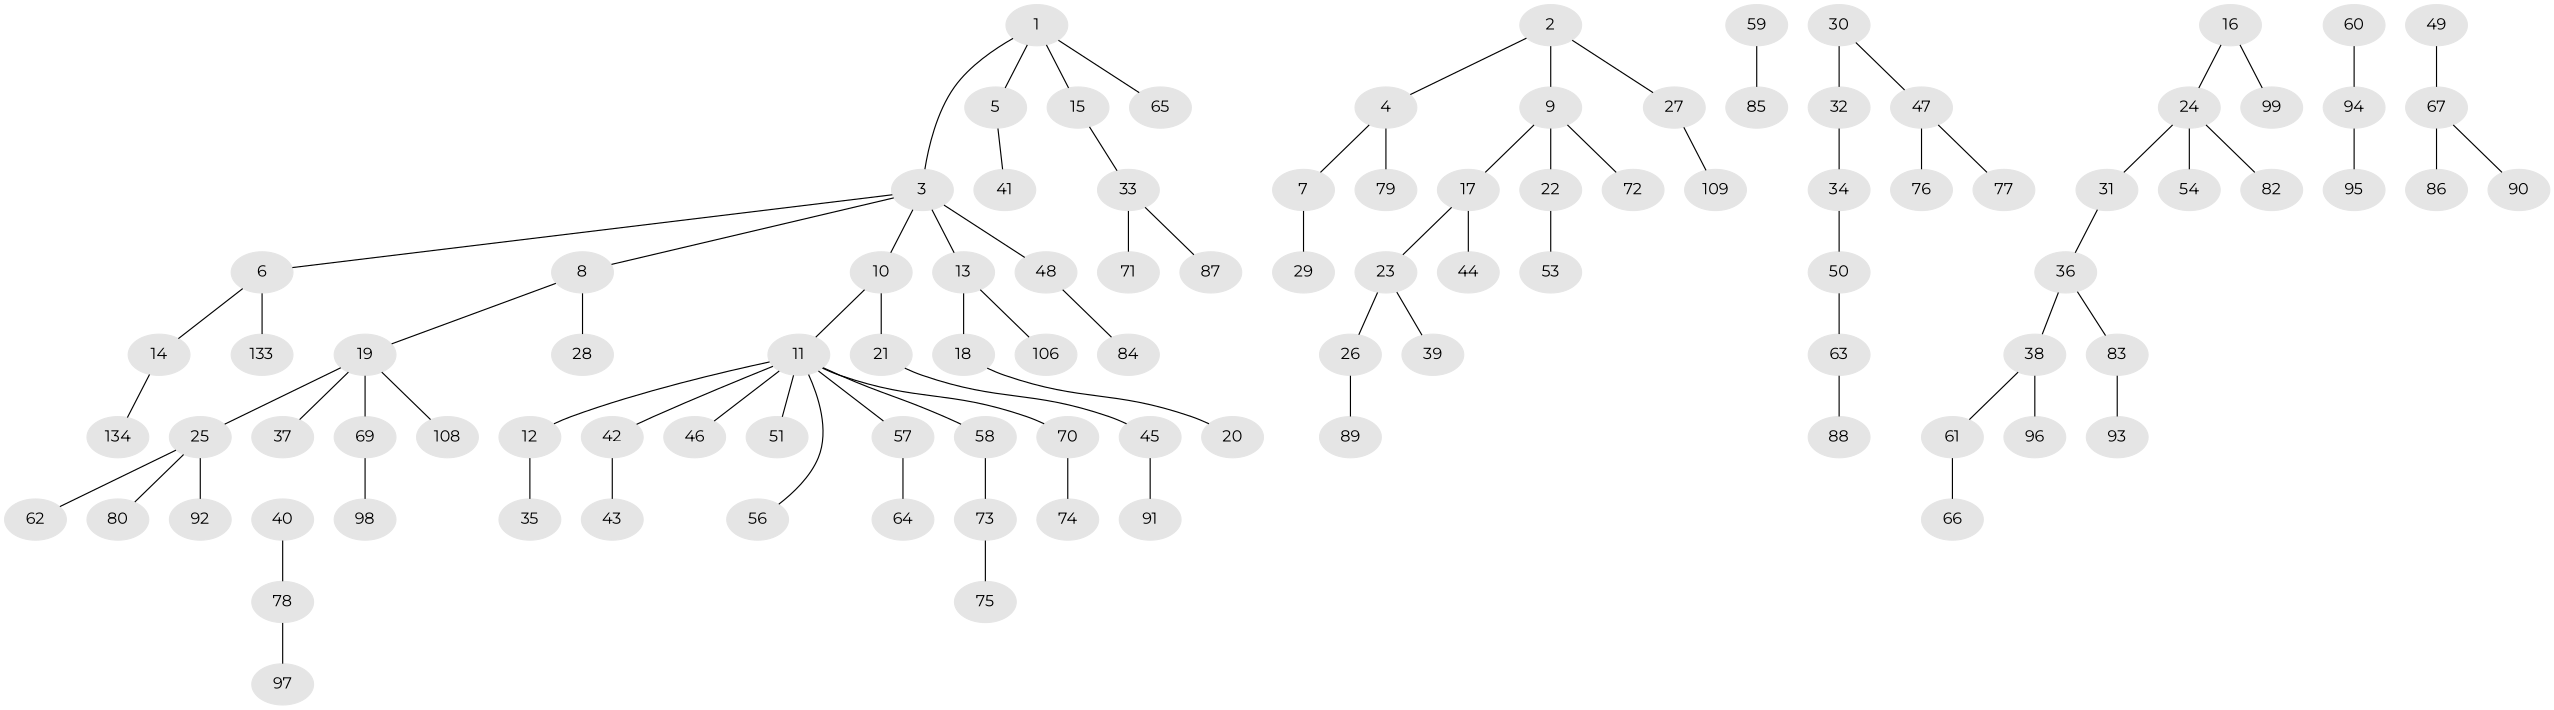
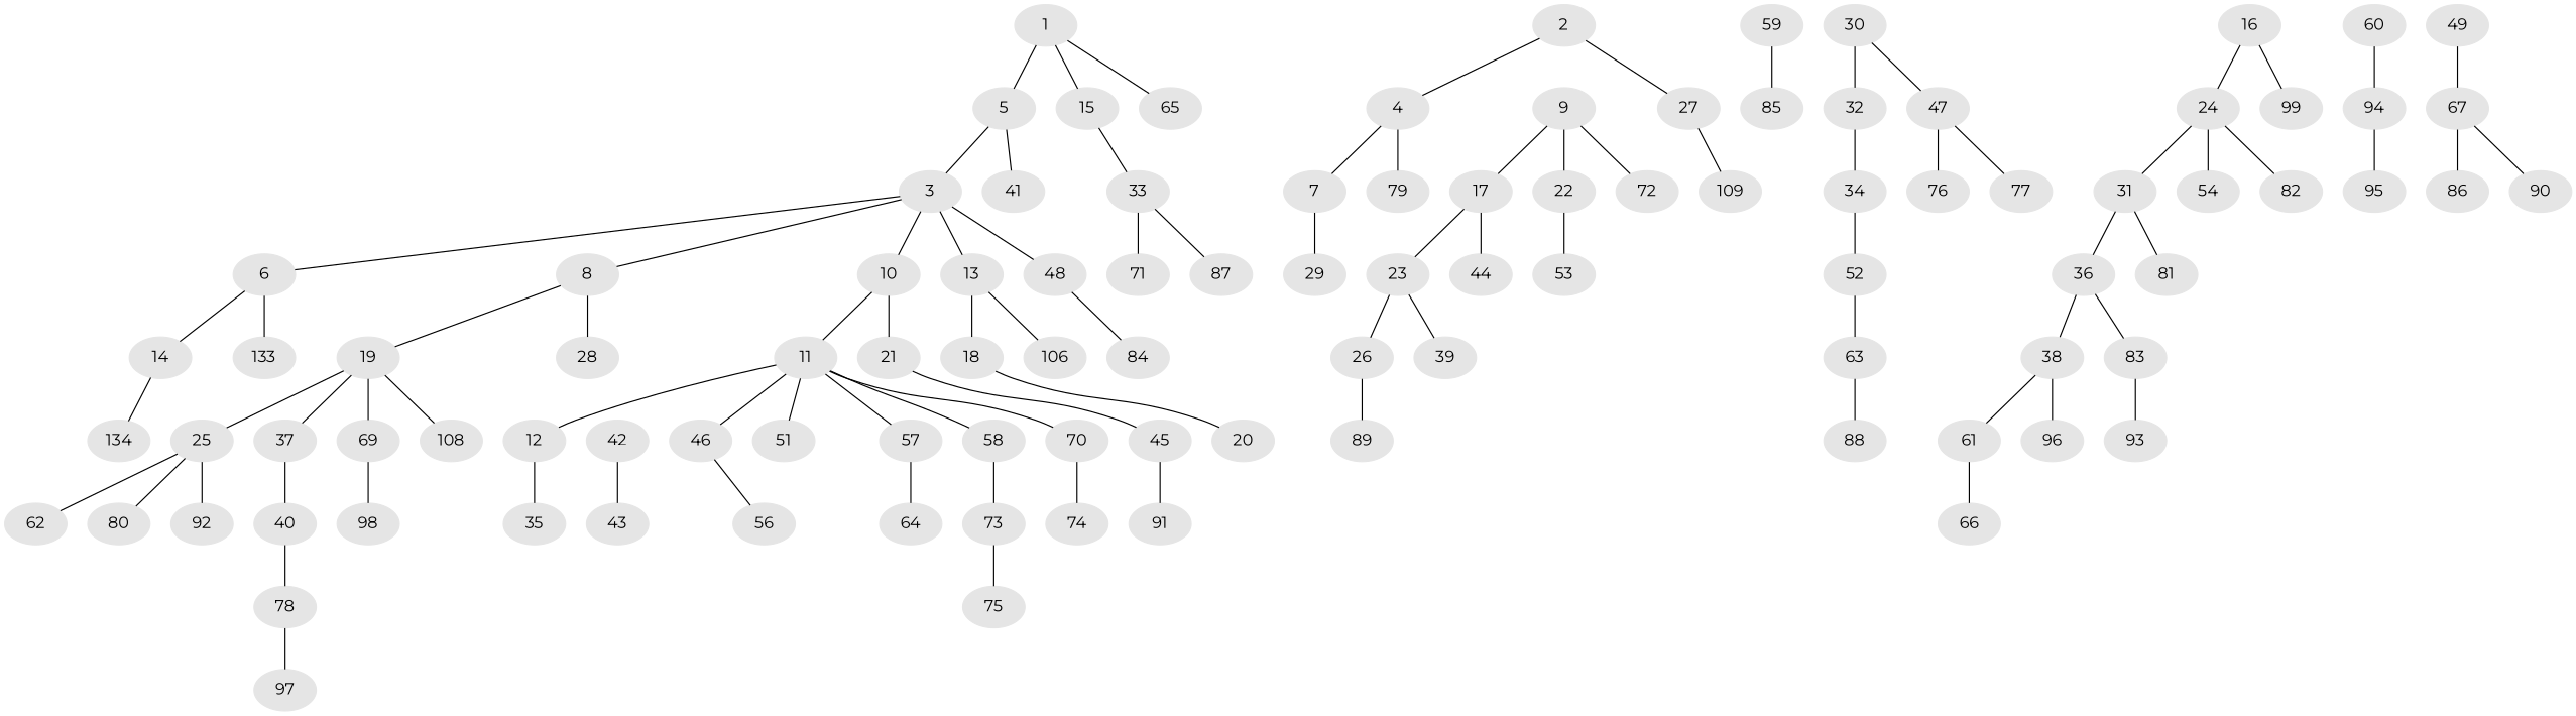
  graph {
    fontname=Montserrat
    node [color=gray90 fontname=Montserrat style=filled]
    edge [fontname=Montserrat]
    1
    3
    5
    15
    65
    2
    4
    9
    27
    6
    8
    10
    13
    48
    41
    33
    7
    79
    17
    22
    72
    n22 [label=109]
    14
    n24 [label=133]
    19
    28
    11
    21
    18
    n30 [label=106]
    84
    59
    85
    29
    n35 [label=134]
    25
    37
    69
    n39 [label=108]
    30
    32
    47
    23
    44
    53
    12
    42
    46
    51
    57
    58
    70
    45
    35
    43
    56
    64
    73
    74
    20
    16
    24
    99
    71
    87
    31
    54
    82
    26
    39
    62
    80
    92
    40
    98
    91
    89
    36
+   81
    60
    94
    34
    76
    77
    38
    83
-   52 [label=50]
+   52
    63
    61
    96
    49
    67
    93
    78
    66
    97
    86
    90
    88
    75
    95
-   1 -- 3
+   5 -- 3
    1 -- 5
    1 -- 15
    1 -- 65
    3 -- 6
    3 -- 8
    3 -- 10
    3 -- 13
    3 -- 48
    5 -- 41
    15 -- 33
    2 -- 4
-   2 -- 9
    2 -- 27
    4 -- 7
    4 -- 79
    9 -- 17
    9 -- 22
    9 -- 72
    27 -- n22
    6 -- 14
    6 -- n24
    8 -- 19
    8 -- 28
    10 -- 11
    10 -- 21
    13 -- 18
    13 -- n30
    48 -- 84
    33 -- 71
    33 -- 87
    7 -- 29
    17 -- 23
    17 -- 44
    22 -- 53
    14 -- n35
    19 -- 25
    19 -- 37
    19 -- 69
    19 -- n39
    11 -- 12
-   11 -- 42
    11 -- 46
    11 -- 51
    11 -- 57
    11 -- 58
    11 -- 70
    21 -- 45
    18 -- 20
    59 -- 85
    25 -- 62
    25 -- 80
    25 -- 92
+   37 -- 40
    69 -- 98
    30 -- 32
    30 -- 47
    32 -- 34
    47 -- 76
    47 -- 77
    23 -- 26
    23 -- 39
    12 -- 35
    42 -- 43
-   11 -- 56
+   46 -- 56
    57 -- 64
    58 -- 73
    70 -- 74
    45 -- 91
    73 -- 75
    16 -- 24
    16 -- 99
    24 -- 31
    24 -- 54
    24 -- 82
    31 -- 36
+   31 -- 81
    26 -- 89
    40 -- 78
    36 -- 38
    36 -- 83
    60 -- 94
    94 -- 95
    34 -- 52
    38 -- 61
    38 -- 96
    83 -- 93
    52 -- 63
    63 -- 88
    61 -- 66
    49 -- 67
    67 -- 86
    67 -- 90
    78 -- 97
  }
